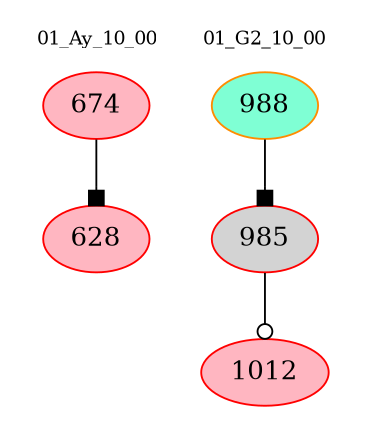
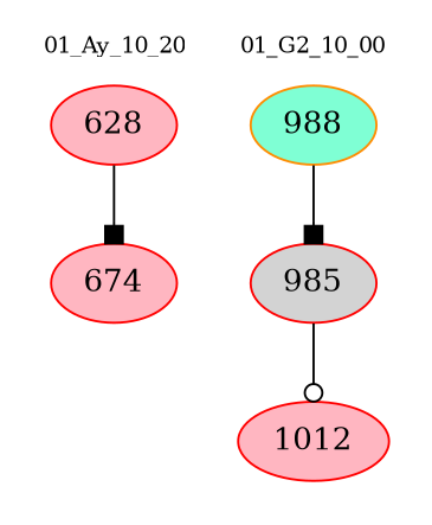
  digraph {
    node [color=red fillcolor=lightpink style=filled]
    edge [arrowhead=box color=black]
    n1 [label=674]
    n2 [label=628]
    n3 [fillcolor=lightgrey label=985]
    n4 [color=darkorange fillcolor=aquamarine label=988]
    n5 [label=1012]
    subgraph cluster_1 {
      color=white
      fontsize=10
-     label="01_Ay_10_00"
+     label="01_Ay_10_20"
      n1
      n2
    }
    subgraph cluster_2 {
      color=white
      fontsize=10
      label="01_G2_10_00"
      n3
      n4
      n5
    }
-   n1 -> n2
+   n2 -> n1
    n3 -> n5 [arrowhead=odot]
    n4 -> n3
  }
